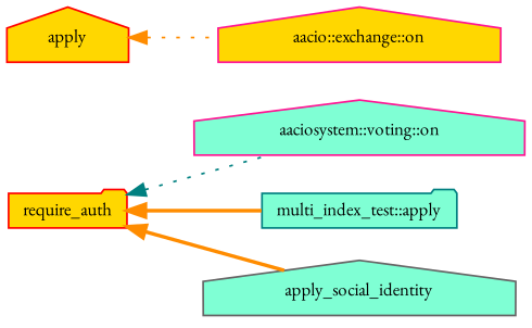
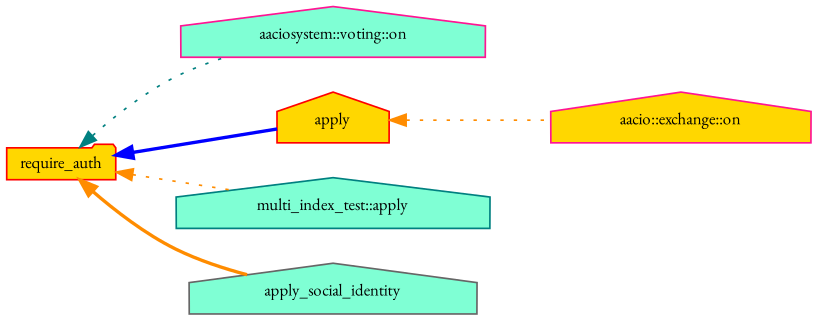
  digraph {
    fontname="EB Garamond"
    rankdir=LR
    node [color=red fillcolor=gold fontname="EB Garamond" fontsize=10 shape=house style=filled]
    edge [color=darkorange dir=back fontname="EB Garamond" fontsize=10 labelfontname=Helvetica labelfontsize=10 style=dotted]
    n1 [fontcolor=black height=0.2 label=require_auth shape=folder width=0.4]
    n2 [color=deeppink fillcolor=aquamarine height=0.2 label="aaciosystem::voting::on" width=0.4]
    n3 [height=0.2 label=apply width=0.4]
-   n4 [color=teal fillcolor=aquamarine height=0.2 label="multi_index_test::apply" shape=folder width=0.4]
+   n4 [color=teal fillcolor=aquamarine height=0.2 label="multi_index_test::apply" width=0.4]
    n5 [color=gray40 fillcolor=aquamarine height=0.2 label=apply_social_identity width=0.4]
    n6 [color=deeppink height=0.2 label="aacio::exchange::on" width=0.4]
    n1 -> n2 [color=teal]
-   n1 -> n4 [style=bold]
+   n1 -> n3 [color=blue style=bold]
+   n1 -> n4
    n1 -> n5 [style=bold]
    n3 -> n6
  }
